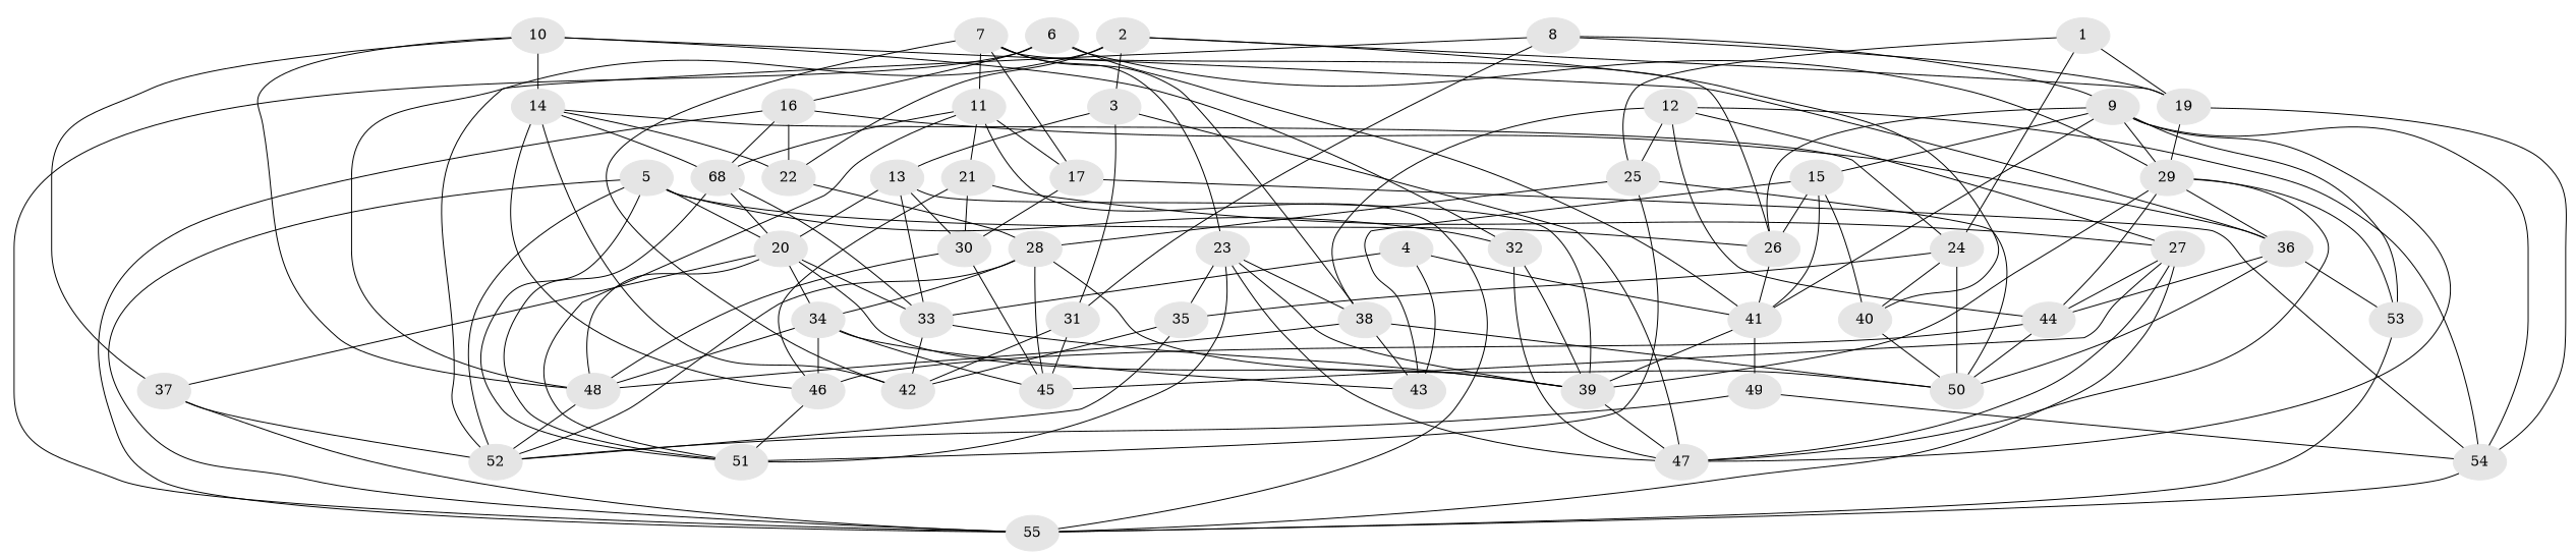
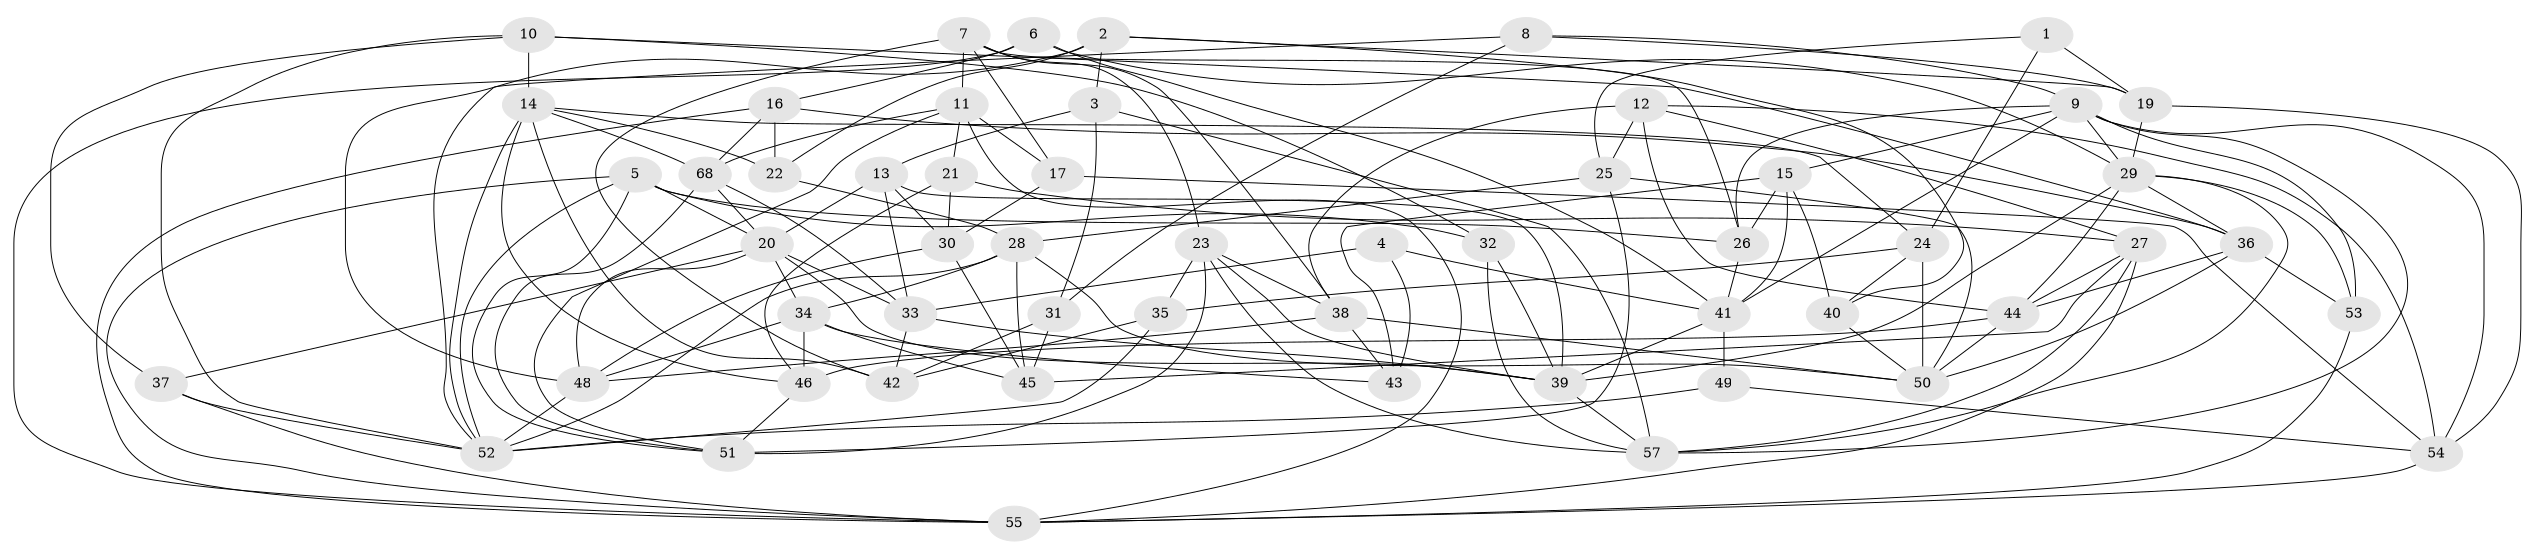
  graph {
    node [color=gray90 style=filled]
    edge [weight=1.0]
    1
    19
    24
    25
    29
    54
    40
    35
    50
    51
    28
    2
    3
    22
    48
    13
    31
-   47
+   47 [label=57]
    52
    33
    20
    30
    39
    42
    45
    4
    41
    43
    49
    5
    26
    32
    55
    37
    34
    6
    16
    36
    n39 [label=68]
    53
    44
    7
    11
    17
    23
    38
    21
    8
    9
    15
    10
    14
    46
    27
    12
    1 -- 19 [weight=2.0]
    1 -- 24
    1 -- 25
    19 -- 29
    19 -- 54
    24 -- 40
    24 -- 35
    24 -- 50 [weight=2.0]
    25 -- 50
    25 -- 51
    25 -- 28
    29 -- 47
    29 -- 39
    29 -- 36
    29 -- 53
    29 -- 44
    54 -- 55
    40 -- 50
    35 -- 52
    35 -- 42
    28 -- 50
    28 -- 52
    28 -- 45
    28 -- 34
    2 -- 19
    2 -- 40
    2 -- 3
    2 -- 22 [weight=2.0]
    2 -- 48
    3 -- 13
    3 -- 31
    3 -- 47
    22 -- 28
    48 -- 52
    13 -- 33
    13 -- 20
    13 -- 30 [weight=2.0]
    13 -- 39
    31 -- 42
    31 -- 45 [weight=2.0]
    33 -- 39
    33 -- 42
    20 -- 48
    20 -- 33
    20 -- 39
    20 -- 37
    20 -- 34
    30 -- 48
    30 -- 45
    39 -- 47
    4 -- 33
    4 -- 41
    4 -- 43 [weight=2.0]
    41 -- 39
    41 -- 49
    49 -- 54 [weight=2.0]
    49 -- 52 [weight=2.0]
    5 -- 51
    5 -- 52
    5 -- 20
    5 -- 26
    5 -- 32
    5 -- 55
    26 -- 41
    32 -- 47
    32 -- 39
    37 -- 52
    37 -- 55
    34 -- 48
    34 -- 45
    34 -- 43
    34 -- 46
    6 -- 29
    6 -- 41
    6 -- 55
    6 -- 16
    16 -- 22 [weight=2.0]
    16 -- 55
    16 -- 36
    16 -- n39
    36 -- 50
    36 -- 53
    36 -- 44
    n39 -- 51
    n39 -- 33
    n39 -- 20
    53 -- 55
    44 -- 50
    44 -- 46
    7 -- 42
    7 -- 26
    7 -- 11
    7 -- 17
    7 -- 23
    7 -- 38
    11 -- 51
    11 -- 55
    11 -- n39
    11 -- 17
    11 -- 21
    17 -- 54
    17 -- 30
    23 -- 35
    23 -- 51
    23 -- 47
    23 -- 39
    23 -- 38
    38 -- 50
    38 -- 48
    38 -- 43
    21 -- 30
    21 -- 46
    21 -- 27
    8 -- 19
    8 -- 31
    8 -- 52
    8 -- 9
    9 -- 29
    9 -- 54
    9 -- 47
    9 -- 41
    9 -- 26
    9 -- 53
    9 -- 15
    15 -- 40
    15 -- 41
    15 -- 43 [weight=2.0]
    15 -- 26
-   10 -- 48
+   10 -- 52
    10 -- 32
    10 -- 37
    10 -- 36
    10 -- 14 [weight=2.0]
    14 -- 24
    14 -- 22
+   14 -- 52
    14 -- 42 [weight=2.0]
    14 -- n39
    14 -- 46 [weight=2.0]
    46 -- 51
    27 -- 47
    27 -- 45
    27 -- 55
    27 -- 44
    12 -- 25 [weight=2.0]
    12 -- 54
    12 -- 44
    12 -- 38
    12 -- 27
  }
